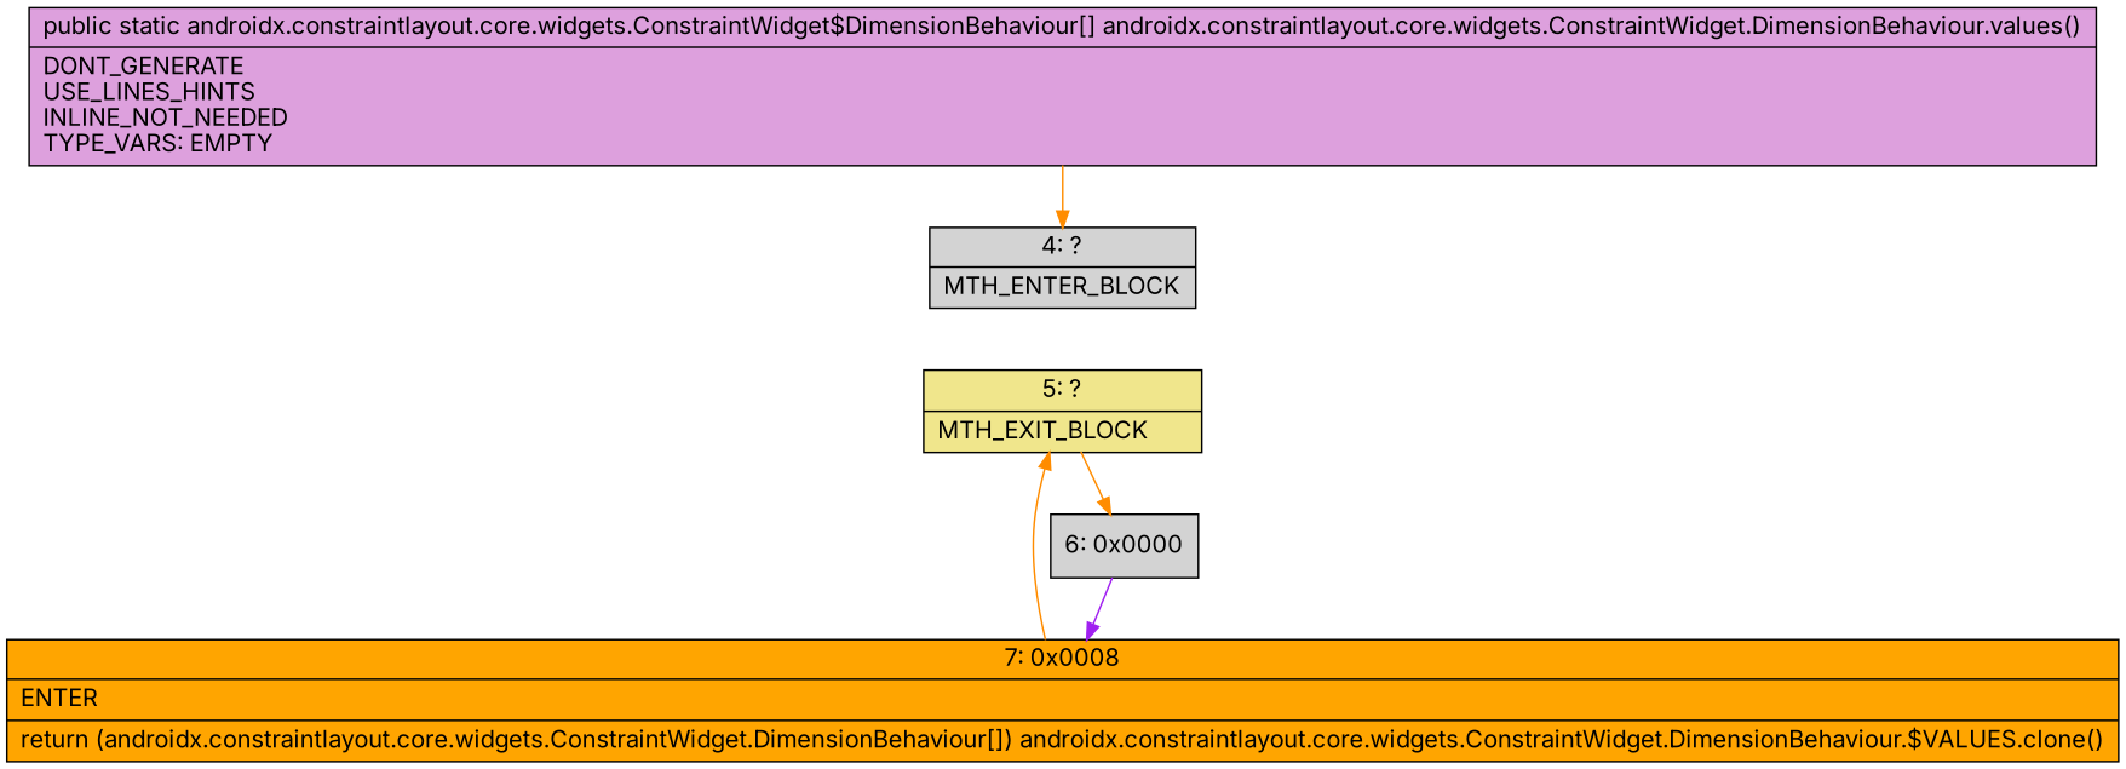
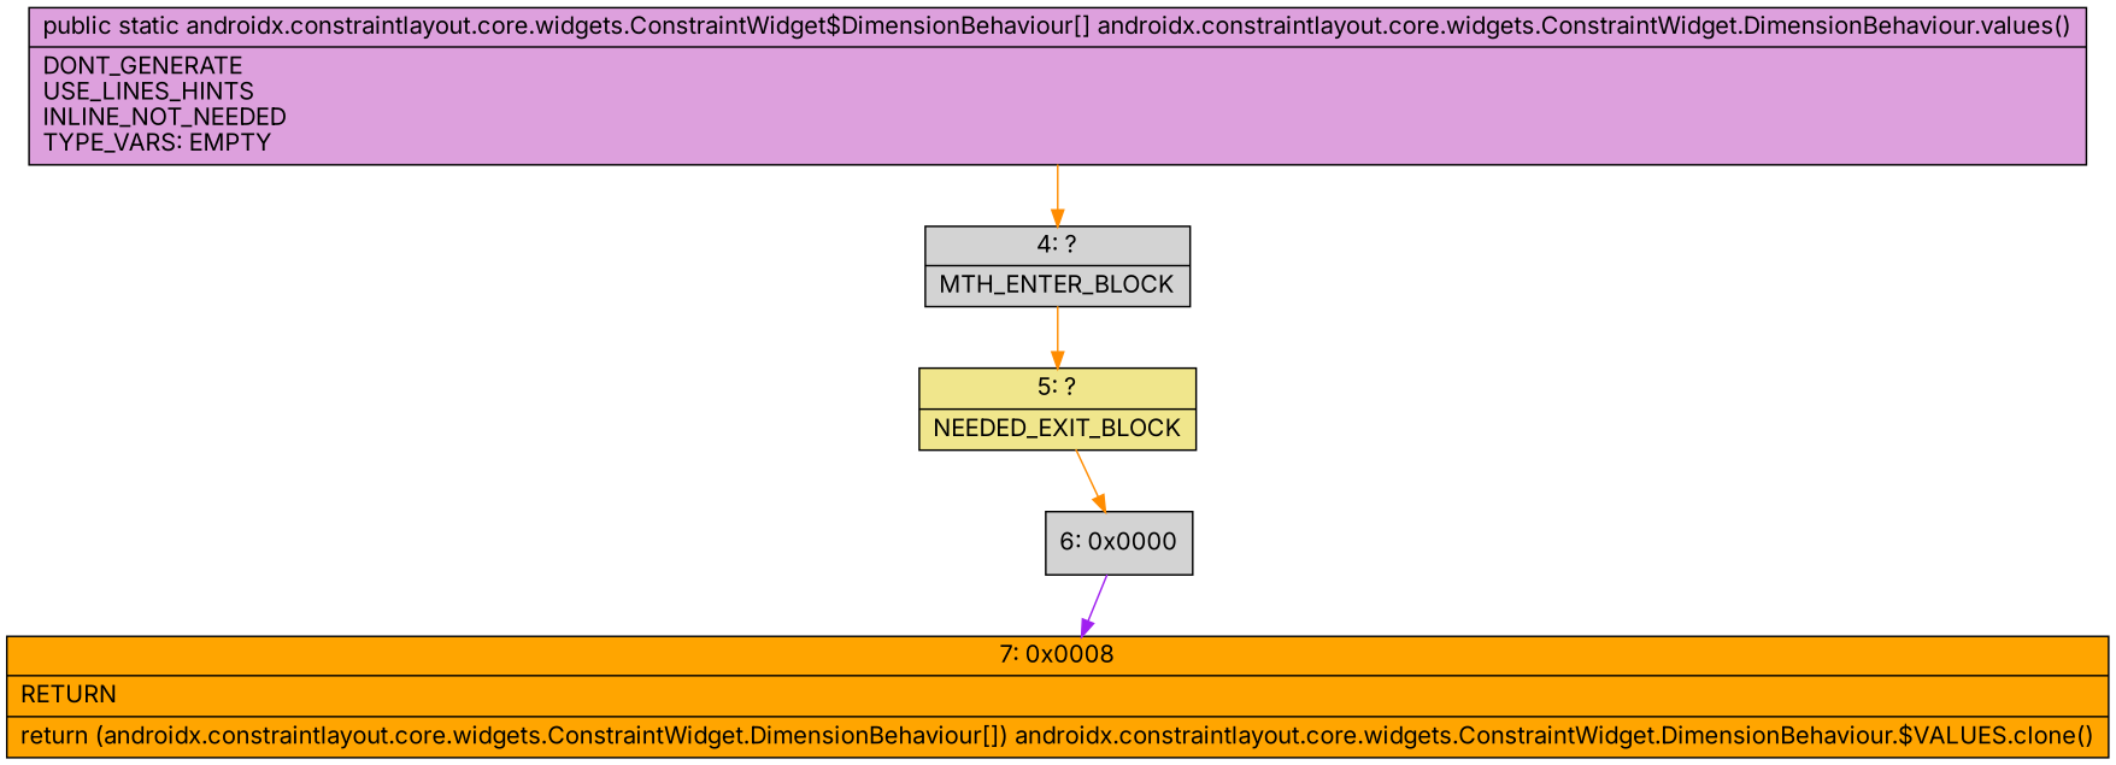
  digraph {
    fontname=Inter
    node [fillcolor=lightgrey fontname=Inter shape=record style=filled]
    edge [color=darkorange fontname=Inter]
    n1 [label="{4\:\ ?|MTH_ENTER_BLOCK\l}"]
    n2 [label="{6\:\ 0x0000}"]
-   n3 [fillcolor=orange label="{7\:\ 0x0008|ENTER\l|return (androidx.constraintlayout.core.widgets.ConstraintWidget.DimensionBehaviour[]) androidx.constraintlayout.core.widgets.ConstraintWidget.DimensionBehaviour.$VALUES.clone()\l}"]
-   n4 [fillcolor=khaki label="{5\:\ ?|MTH_EXIT_BLOCK\l}"]
+   n3 [fillcolor=orange label="{7\:\ 0x0008|RETURN\l|return (androidx.constraintlayout.core.widgets.ConstraintWidget.DimensionBehaviour[]) androidx.constraintlayout.core.widgets.ConstraintWidget.DimensionBehaviour.$VALUES.clone()\l}"]
+   n4 [fillcolor=khaki label="{5\:\ ?|NEEDED_EXIT_BLOCK\l}"]
    n5 [fillcolor=plum label="{public static androidx.constraintlayout.core.widgets.ConstraintWidget$DimensionBehaviour[] androidx.constraintlayout.core.widgets.ConstraintWidget.DimensionBehaviour.values()  | DONT_GENERATE\lUSE_LINES_HINTS\lINLINE_NOT_NEEDED\lTYPE_VARS: EMPTY\l}"]
    n2 -> n3 [color=purple]
-   n3 -> n4
+   n1 -> n4
    n4 -> n2
    n5 -> n1
  }
